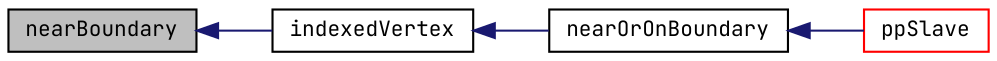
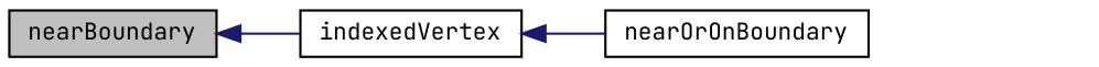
  digraph {
    fontname="JetBrains Mono"
    rankdir=LR
    node [color=black fontname="JetBrains Mono" fontsize=10 shape=record]
    edge [color=midnightblue dir=back fontname="JetBrains Mono" fontsize=10 labelfontname=FreeSans labelfontsize=10 style=solid]
    n1 [fillcolor=grey75 fontcolor=black height=0.2 label=nearBoundary style=filled width=0.4]
    n2 [height=0.2 label=indexedVertex width=0.4]
    n3 [height=0.2 label=nearOrOnBoundary width=0.4]
-   n4 [color=red height=0.2 label=ppSlave width=0.4]
    n1 -> n2
    n2 -> n3
-   n3 -> n4
  }
